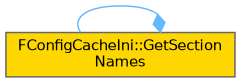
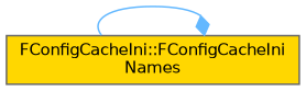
  digraph {
    rankdir=LR
-   n1 [color=gray40 fillcolor=gold fontcolor=black fontname=Helvetica fontsize=10 height=0.2 label="FConfigCacheIni::GetSection\lNames" shape=box style=filled width=0.4]
+   n1 [color=gray40 fillcolor=gold fontcolor=black fontname=Helvetica fontsize=10 height=0.2 label="FConfigCacheIni::FConfigCacheIni\lNames" shape=box style=filled width=0.4]
    n1 -> n1 [color=steelblue1 fontname=Helvetica fontsize=10 labelfontname=Helvetica labelfontsize=10 style=solid arrowhead=diamond]
  }
